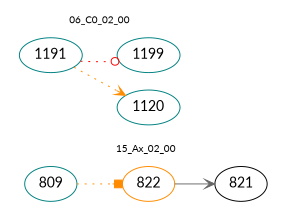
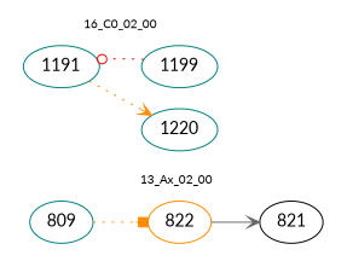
  digraph {
    fontname=Lato
    rankdir=LR
    node [color=teal fontname=Lato]
    edge [arrowhead=vee color=darkorange fontname=Lato style=dotted]
    n1 [label=809]
    n2 [color=black label=821]
    n3 [color=darkorange label=822]
    n4 [label=1191]
-   n5 [label=1120]
+   n5 [label=1220]
    n6 [label=1199]
    subgraph cluster_1 {
      color=white
      fontsize=10
-     label="15_Ax_02_00"
+     label="13_Ax_02_00"
      n1
      n2
      n3
    }
    subgraph cluster_2 {
      color=white
      fontsize=10
-     label="06_C0_02_00"
+     label="16_C0_02_00"
      n4
      n5
      n6
    }
    n1 -> n3 [arrowhead=box]
    n3 -> n2 [color=gray40 style=solid]
    n4 -> n5
-   n4 -> n6 [arrowhead=odot color=red]
+   n6 -> n4 [arrowhead=odot color=red]
  }
